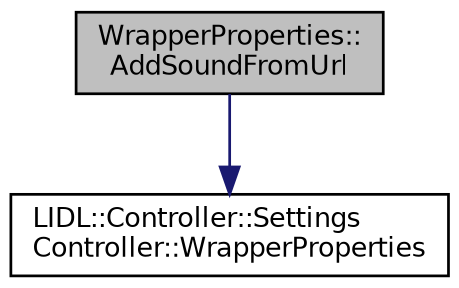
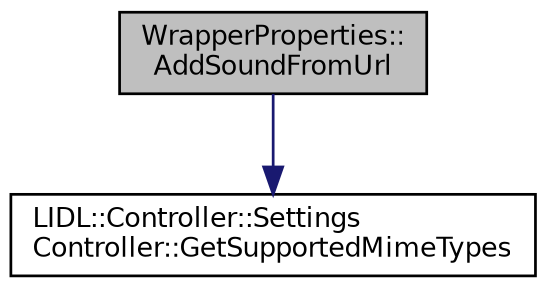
  digraph {
    rankdir=TB
    node [color=black fontname=Helvetica fontsize=10 shape=record style=filled]
    n1 [fillcolor=grey75 fontcolor=black height=0.2 label="WrapperProperties::\lAddSoundFromUrl" width=0.4]
-   n2 [fillcolor=white height=0.2 label="LIDL::Controller::Settings\lController::WrapperProperties" width=0.4]
+   n2 [fillcolor=white height=0.2 label="LIDL::Controller::Settings\lController::GetSupportedMimeTypes" width=0.4]
    n1 -> n2 [color=midnightblue fontname=Helvetica fontsize=10 labelfontname=Helvetica labelfontsize=10 style=solid]
  }
